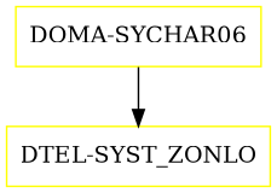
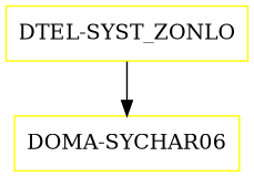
  digraph {
    node [color=yellow shape=box]
    "DTEL-SYST_ZONLO"
    "DOMA-SYCHAR06"
-   "DOMA-SYCHAR06" -> "DTEL-SYST_ZONLO"
+   "DTEL-SYST_ZONLO" -> "DOMA-SYCHAR06"
  }
